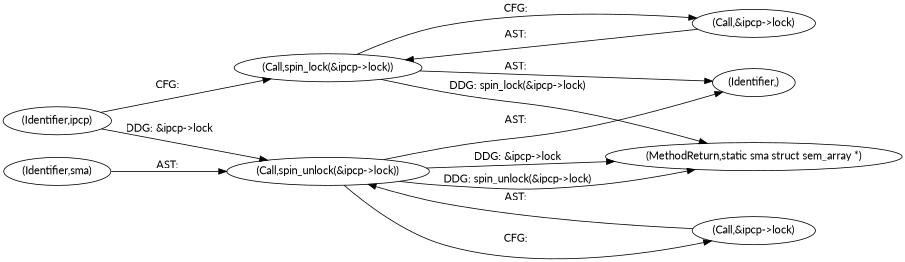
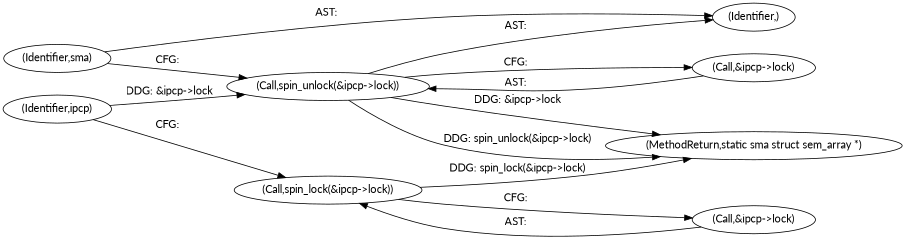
  digraph {
    fontname=Lato
    rankdir=LR
    node [fontname=Lato]
    edge [fontname=Lato]
    n1 [label="(Call,spin_unlock(&ipcp->lock))"]
    n2 [label="(Identifier,)"]
    n3 [label="(MethodReturn,static sma struct sem_array *)"]
    n4 [label="(Call,&ipcp->lock)"]
    n5 [label="(Call,spin_lock(&ipcp->lock))"]
    n6 [label="(Call,&ipcp->lock)"]
    n7 [label="(Identifier,ipcp)"]
    n8 [label="(Identifier,sma)"]
    n1 -> n2 [label="AST: "]
    n1 -> n3 [label="DDG: spin_unlock(&ipcp->lock)"]
    n1 -> n3 [label="DDG: &ipcp->lock"]
    n1 -> n4 [label="CFG: "]
    n4 -> n1 [label="AST: "]
-   n5 -> n2 [label="AST: "]
+   n8 -> n2 [label="AST: "]
    n5 -> n3 [label="DDG: spin_lock(&ipcp->lock)"]
    n5 -> n6 [label="CFG: "]
    n6 -> n5 [label="AST: "]
    n7 -> n1 [label="DDG: &ipcp->lock"]
    n7 -> n5 [label="CFG: "]
-   n8 -> n1 [label="AST: "]
+   n8 -> n1 [label="CFG: "]
  }
